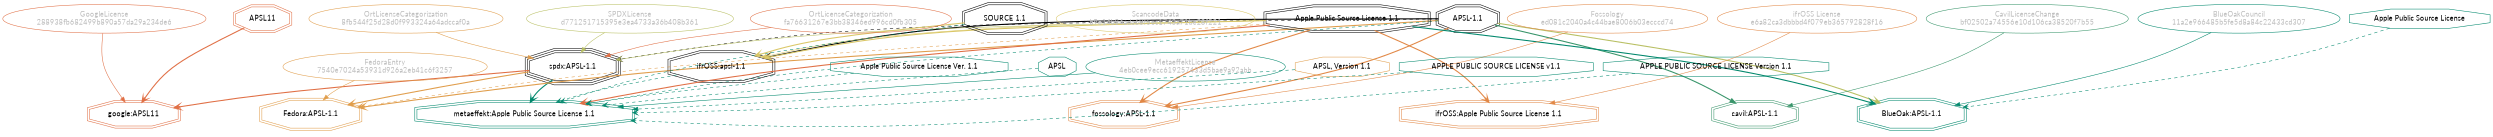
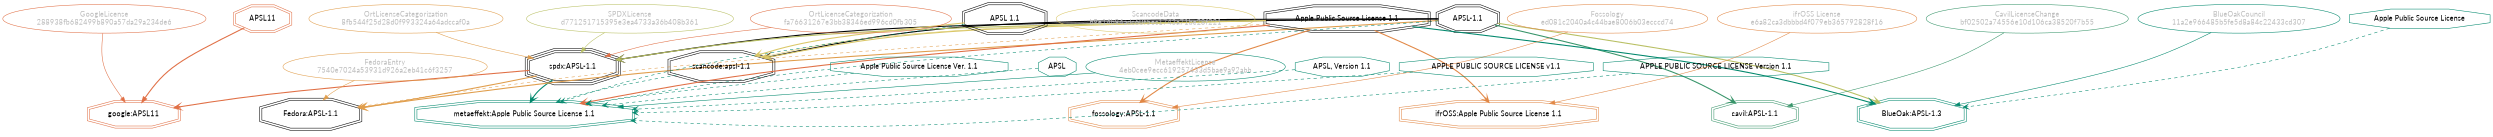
  strict digraph {
    fontname=Lato
    splines=curved
    node [color="#00876c" fontname=Lato shape=doubleoctagon]
    edge [color="#00876c" fontname=Lato weight=0.5 arrowhead=vee style=bold]
    n1 [color="#b8bf62" fillcolor="beige;1" fontcolor=gray label="SPDXLicense\nd771251715395e3ea4733a36b408b361" shape=ellipse]
    n2 [label="spdx:APSL-1.1" shape=tripleoctagon color=""]
    n3 [color="#e06f45" label="google:APSL11"]
-   n4 [color="#e09d4b" label="Fedora:APSL-1.1"]
+   n4 [color=black label="Fedora:APSL-1.1"]
    n5 [label="metaeffekt:Apple Public Source License 1.1"]
    n6 [label="APSL-1.1" color=""]
-   n7 [label="BlueOak:APSL-1.1"]
-   n8 [label="ifrOSS:apsl-1.1" color=""]
+   n7 [label="BlueOak:APSL-1.3"]
+   n8 [label="scancode:apsl-1.1" color=""]
    n9 [color="#e18745" label="fossology:APSL-1.1"]
    n10 [color="#379469" label="cavil:APSL-1.1"]
    n11 [label="Apple Public Source License 1.1" color=""]
    n12 [color="#e18745" label="ifrOSS:Apple Public Source License 1.1"]
    n13 [color="#e06f45" fillcolor="beige;1" fontcolor=gray label="GoogleLicense\n288938fb682499b890a57da29a234de6" shape=ellipse]
    n14 [color="#e06f45" label=APSL11]
    n15 [color="#e09d4b" fillcolor="beige;1" fontcolor=gray label="FedoraEntry\n7540e7024a53931d926a2eb41c6f3257" shape=ellipse]
    n16 [label="Apple Public Source License" shape=octagon]
    n17 [fillcolor="beige;1" fontcolor=gray label="BlueOakCouncil\n11a2e966485b5fe5d8a84c22433cd307" shape=ellipse]
    n18 [color="#dac767" fillcolor="beige;1" fontcolor=gray label="ScancodeData\nb9e14b84adc60f5ec1743a71be28f221" shape=ellipse]
-   n19 [label="SOURCE 1.1" color=""]
+   n19 [label="APSL 1.1" color=""]
    n20 [color="#e18745" fillcolor="beige;1" fontcolor=gray label="Fossology\ned081c2040a4c44bae8006b03ecccd74" shape=ellipse]
    n21 [color="#e06f45" fillcolor="beige;1" fontcolor=gray label="OrtLicenseCategorization\nfa76631267e3bb38346ed996cd0fb305" shape=ellipse]
    n22 [color="#e09d4b" fillcolor="beige;1" fontcolor=gray label="OrtLicenseCategorization\n8fb544f25d28d0f993324a64adccaf0a" shape=ellipse]
    n23 [color="#379469" fillcolor="beige;1" fontcolor=gray label="CavilLicenseChange\nbf02502a74556e10d106ca38520f7b55" shape=ellipse]
    n24 [label=APSL shape=octagon]
    n25 [fillcolor="beige;1" fontcolor=gray label="MetaeffektLicense\n4eb0cee9ecc619257433d5bae9a92abb" shape=ellipse]
-   n26 [color="#e09d4b" label="APSL, Version 1.1" shape=octagon]
+   n26 [label="APSL, Version 1.1" shape=octagon]
    n27 [label="APPLE PUBLIC SOURCE LICENSE v1.1" shape=octagon]
    n28 [label="APPLE PUBLIC SOURCE LICENSE Version 1.1" shape=octagon]
    n29 [label="Apple Public Source License Ver. 1.1" shape=octagon]
    n30 [color="#e18745" fillcolor="beige;1" fontcolor=gray label="ifrOSS License\ne6a82ca3dbbbd4f079eb365792828f16" shape=ellipse]
    n1 -> n2 [color="#b8bf62" arrowhead="" style=""]
    n2 -> n3 [color="#e06f45" weight=0.7]
-   n4 -> n2 [color="#e09d4b" weight=0.7]
+   n2 -> n4 [color="#e09d4b" weight=0.7]
    n2 -> n5 [weight=0.7]
-   n6 -> n2 [style=dashed weight=0.7 color=""]
+   n6 -> n2 [weight=0.7 color=""]
    n6 -> n4 [color="#e09d4b" weight=0.7]
    n6 -> n5 [style=dashed]
    n6 -> n7 [color="#b8bf62" weight=0.7]
    n6 -> n8 [weight=0.7 color=""]
-   n6 -> n9 [color="#e18745" weight=0.7]
-   n6 -> n10 [arrowhead=normal color="#379469" weight=0.7]
+   n6 -> n10 [color="#379469" weight=0.7]
    n8 -> n5 [style=dashed]
-   n11 -> n2 [color="#b8bf62" style=solid weight=0.7]
+   n11 -> n2 [color="#b8bf62" weight=0.7]
    n11 -> n4 [color="#e09d4b" style=dashed]
    n11 -> n5 [color="#e06f45" weight=0.7]
    n11 -> n7 [weight=0.7]
    n11 -> n8 [color="#dac767" weight=0.7]
    n11 -> n9 [color="#e18745" weight=0.7]
    n11 -> n12 [color="#e18745" weight=0.7]
    n13 -> n3 [color="#e06f45" arrowhead="" style=""]
-   n14 -> n3 [color="#e06f45" weight=0.7]
+   n14 -> n3 [arrowhead=normal color="#e06f45" weight=0.7]
    n15 -> n4 [color="#e09d4b" arrowhead="" style=""]
    n16 -> n7 [style=dashed]
    n17 -> n7 [arrowhead="" style=""]
    n18 -> n8 [color="#dac767" arrowhead="" style=""]
    n19 -> n5 [style=dashed]
    n19 -> n8 [color="#dac767" weight=0.7]
    n20 -> n9 [color="#e18745" arrowhead="" style=""]
    n21 -> n2 [color="#e06f45" arrowhead="" style=""]
    n22 -> n2 [color="#e09d4b" arrowhead="" style=""]
    n23 -> n10 [color="#379469" arrowhead="" style=""]
    n24 -> n5 [style=dashed]
    n25 -> n5 [arrowhead="" style=""]
-   n26 -> n5 [arrowhead=normal style=dashed]
+   n26 -> n5 [style=dashed]
    n27 -> n5 [style=dashed]
    n28 -> n5 [style=dashed]
    n29 -> n5 [style=dashed]
    n30 -> n12 [color="#e18745" arrowhead="" style=""]
  }
